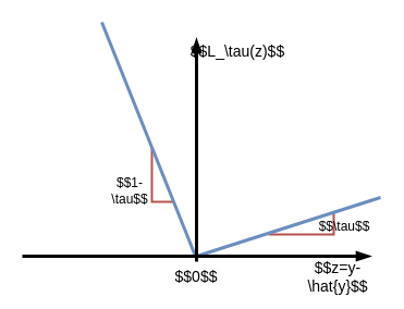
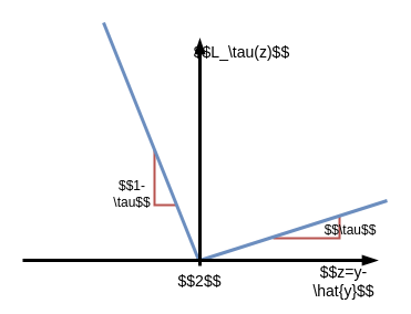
  <mxCell id="0" />
  <mxCell id="1" parent="0" />
  <mxCell id="2" value="" style="endArrow=none;html=1;rounded=0;edgeStyle=elbowEdgeStyle;elbow=vertical;strokeWidth=2;fillColor=#f8cecc;strokeColor=#b85450;" parent="1" edge="1"><mxGeometry width="50" height="50" relative="1" as="geometry"><mxPoint x="246" y="215" as="sourcePoint" /><mxPoint x="306" y="195" as="targetPoint" /><Array as="points"><mxPoint x="286" y="215" /></Array></mxGeometry></mxCell>
  <mxCell id="3" value="" style="endArrow=none;html=1;rounded=0;edgeStyle=elbowEdgeStyle;elbow=vertical;strokeWidth=2;fillColor=#f8cecc;strokeColor=#b85450;" parent="1" edge="1"><mxGeometry width="50" height="50" relative="1" as="geometry"><mxPoint x="159" y="185" as="sourcePoint" /><mxPoint x="139" y="135" as="targetPoint" /><Array as="points"><mxPoint x="139" y="185" /></Array></mxGeometry></mxCell>
  <mxCell id="4" value="" style="endArrow=none;html=1;rounded=0;fillColor=#dae8fc;strokeColor=#6c8ebf;strokeWidth=3;" parent="1" edge="1"><mxGeometry width="50" height="50" relative="1" as="geometry"><mxPoint x="93" y="20" as="sourcePoint" /><mxPoint x="179" y="235" as="targetPoint" /></mxGeometry></mxCell>
  <mxCell id="5" value="" style="endArrow=none;html=1;rounded=0;fillColor=#dae8fc;strokeColor=#6c8ebf;strokeWidth=3;" parent="1" edge="1"><mxGeometry width="50" height="50" relative="1" as="geometry"><mxPoint x="180" y="235" as="sourcePoint" /><mxPoint x="349" y="181" as="targetPoint" /></mxGeometry></mxCell>
- <mxCell id="6" value="&lt;font style=&quot;font-size: 14px;&quot;&gt;$$0$$&lt;/font&gt;" style="text;html=1;align=center;verticalAlign=middle;whiteSpace=wrap;rounded=0;" parent="1" vertex="1"><mxGeometry x="170" y="246" width="20" height="16" as="geometry" /></mxCell>
+ <mxCell id="6" value="&lt;font style=&quot;font-size: 14px;&quot;&gt;$$2$$&lt;/font&gt;" style="text;html=1;align=center;verticalAlign=middle;whiteSpace=wrap;rounded=0;" parent="1" vertex="1"><mxGeometry x="170" y="246" width="20" height="16" as="geometry" /></mxCell>
  <mxCell id="7" value="&lt;font style=&quot;font-size: 14px;&quot;&gt;&lt;span style=&quot;background-color: light-dark(#ffffff, var(--ge-dark-color, #121212));&quot;&gt;$$z=y-\hat{y}$$&lt;/span&gt;&lt;/font&gt;" style="text;html=1;align=center;verticalAlign=middle;whiteSpace=wrap;rounded=0;" parent="1" vertex="1"><mxGeometry x="290" y="245" width="40" height="17" as="geometry" /></mxCell>
  <mxCell id="8" value="" style="endArrow=blockThin;html=1;rounded=0;endFill=1;strokeWidth=3;startSize=6;spacing=2;jumpSize=6;" parent="1" edge="1"><mxGeometry width="50" height="50" relative="1" as="geometry"><mxPoint x="180" y="240" as="sourcePoint" /><mxPoint x="180" y="35" as="targetPoint" /></mxGeometry></mxCell>
  <mxCell id="9" value="" style="endArrow=blockThin;html=1;rounded=0;endFill=1;strokeWidth=3;" parent="1" edge="1"><mxGeometry width="50" height="50" relative="1" as="geometry"><mxPoint x="20" y="235" as="sourcePoint" /><mxPoint x="340" y="235" as="targetPoint" /></mxGeometry></mxCell>
  <mxCell id="10" value="&lt;font style=&quot;font-size: 14px;&quot;&gt;$$L_\tau(z)$$&lt;/font&gt;" style="text;html=1;align=center;verticalAlign=middle;whiteSpace=wrap;rounded=0;" parent="1" vertex="1"><mxGeometry x="188" y="32" width="60" height="30" as="geometry" /></mxCell>
  <mxCell id="11" value="$$\tau$$" style="text;html=1;align=center;verticalAlign=middle;whiteSpace=wrap;rounded=0;" parent="1" vertex="1"><mxGeometry x="301" y="198" width="30" height="20" as="geometry" /></mxCell>
  <mxCell id="12" value="$$1-\tau$$" style="text;html=1;align=center;verticalAlign=middle;whiteSpace=wrap;rounded=0;" parent="1" vertex="1"><mxGeometry x="104" y="165" width="30" height="20" as="geometry" /></mxCell>
